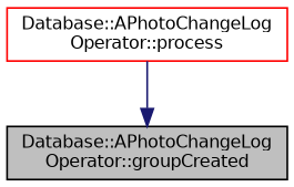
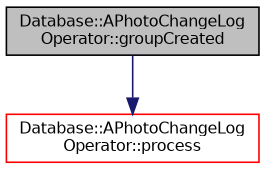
  digraph {
    rankdir=TB
    node [fontname=Helvetica fontsize=10 shape=record style=filled]
    n1 [color=black fillcolor=grey75 fontcolor=black height=0.2 label="Database::APhotoChangeLog\lOperator::groupCreated" width=0.4]
    n2 [color=red fillcolor=white height=0.2 label="Database::APhotoChangeLog\lOperator::process" width=0.4]
-   n2 -> n1 [color=midnightblue fontname=Helvetica fontsize=10 labelfontname=Helvetica labelfontsize=10 style=solid]
+   n1 -> n2 [color=midnightblue fontname=Helvetica fontsize=10 labelfontname=Helvetica labelfontsize=10 style=solid]
  }
